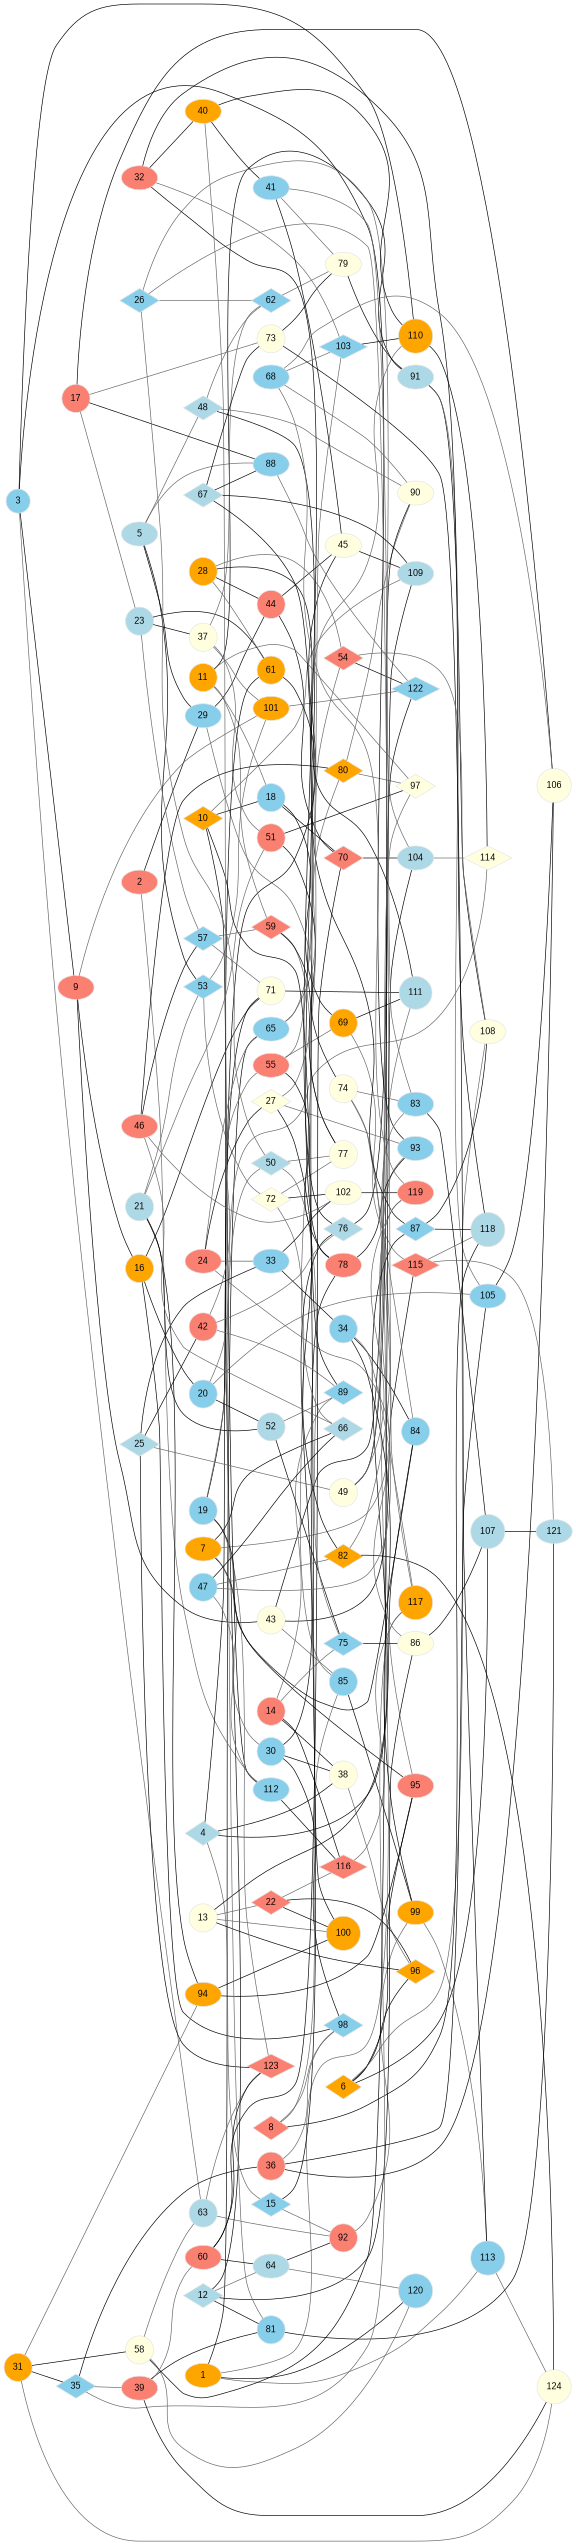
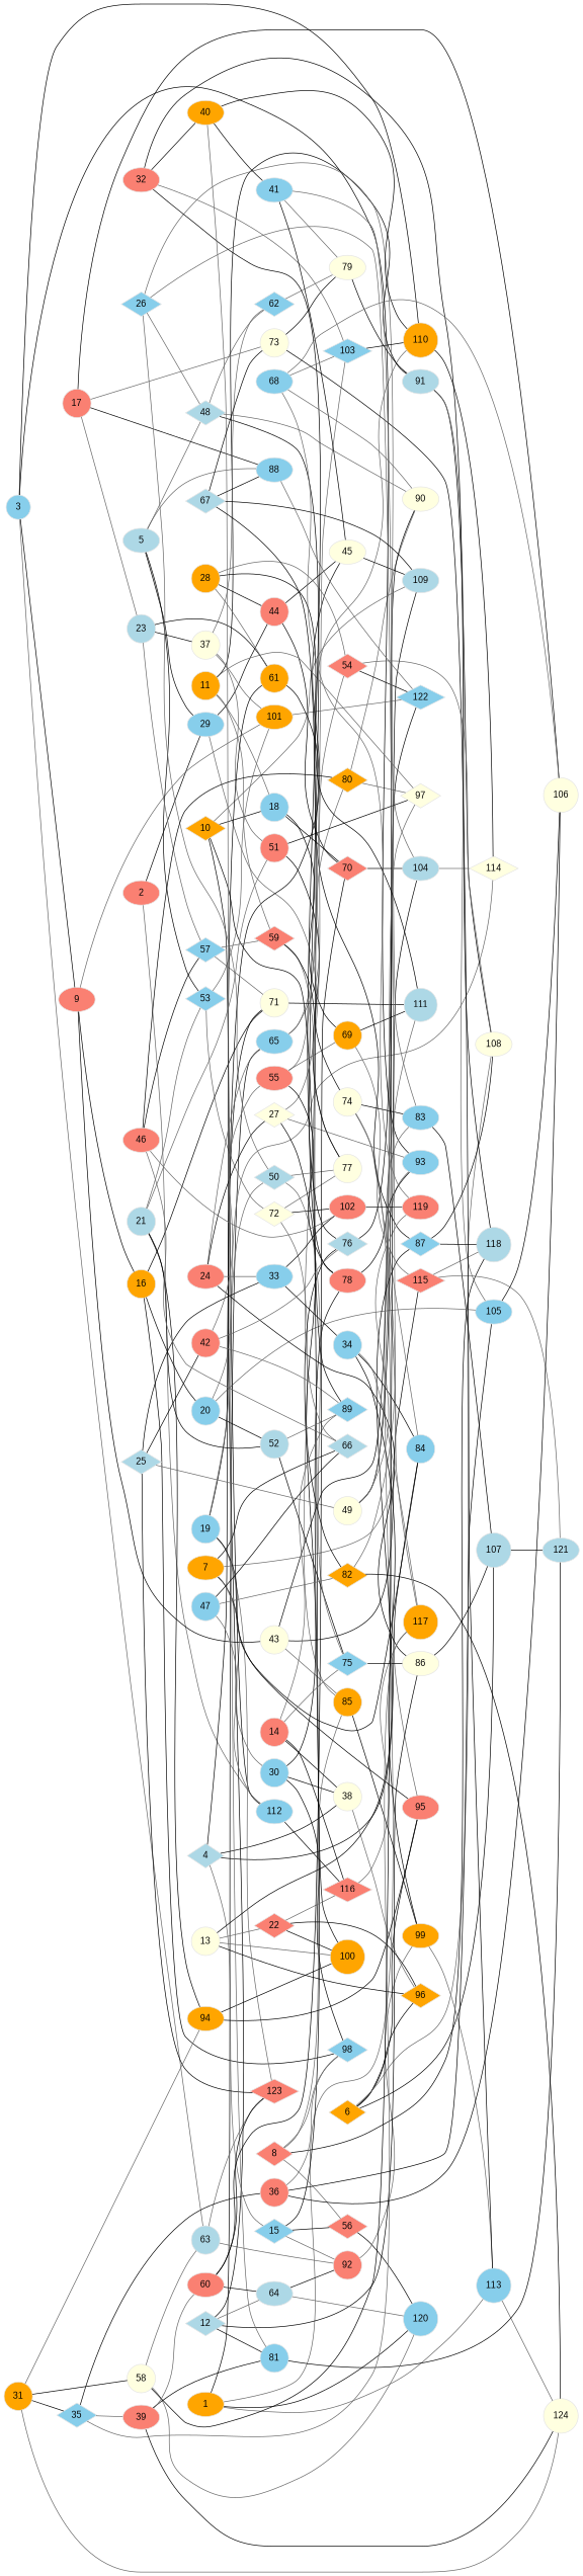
  graph {
    fontname="Liberation Sans"
    rankdir=LR
    node [color=gray90 fillcolor=skyblue fontname="Liberation Sans" shape=circle style=filled]
    edge [color=black fontname="Liberation Sans"]
    1 [fillcolor=orange shape=ellipse]
    65 [shape=ellipse]
    93 [shape=ellipse]
    113
    120
    110 [fillcolor=orange]
    80 [fillcolor=orange shape=diamond]
    124 [fillcolor=lightyellow]
    2 [fillcolor=salmon shape=ellipse]
    29 [shape=ellipse]
    112 [shape=ellipse]
    44 [fillcolor=salmon]
    77 [fillcolor=lightyellow]
+   56 [fillcolor=salmon shape=diamond]
    116 [fillcolor=salmon shape=diamond]
    121 [fillcolor=lightblue shape=ellipse]
    3
    9 [fillcolor=salmon shape=ellipse]
    63 [fillcolor=lightblue]
    16 [fillcolor=orange]
    43 [fillcolor=lightyellow]
    101 [fillcolor=orange shape=ellipse]
    92 [fillcolor=salmon]
    123 [fillcolor=salmon shape=diamond]
    114 [fillcolor=lightyellow shape=diamond]
    4 [fillcolor=lightblue shape=diamond]
    15 [shape=diamond]
    38 [fillcolor=lightyellow]
    45 [fillcolor=lightyellow shape=ellipse]
    84
    78 [fillcolor=salmon shape=ellipse]
    96 [fillcolor=orange shape=diamond]
    109 [fillcolor=lightblue shape=ellipse]
    5 [fillcolor=lightblue shape=ellipse]
    48 [fillcolor=lightblue shape=diamond]
    53 [shape=diamond]
    88 [shape=ellipse]
    62 [shape=diamond]
    90 [fillcolor=lightyellow shape=ellipse]
    72 [fillcolor=lightyellow shape=diamond]
    122 [shape=diamond]
    6 [fillcolor=orange shape=diamond]
    95 [fillcolor=salmon shape=ellipse]
    107 [fillcolor=lightblue]
    108 [fillcolor=lightyellow shape=ellipse]
    7 [fillcolor=orange shape=ellipse]
    30
    66 [fillcolor=lightblue shape=diamond]
    83 [shape=ellipse]
    98 [shape=diamond]
    76 [fillcolor=lightblue shape=diamond]
    8 [fillcolor=salmon shape=diamond]
-   85
+   85 [fillcolor=orange]
    118 [fillcolor=lightblue]
    99 [fillcolor=orange shape=ellipse]
    71 [fillcolor=lightyellow]
    20
    115 [fillcolor=salmon shape=diamond]
    10 [fillcolor=orange shape=diamond]
    18
    100 [fillcolor=orange]
    69 [fillcolor=orange]
    70 [fillcolor=salmon shape=diamond]
    11 [fillcolor=orange]
    59 [fillcolor=salmon shape=diamond]
    91 [fillcolor=lightblue shape=ellipse]
    97 [fillcolor=lightyellow shape=diamond]
    74 [fillcolor=lightyellow]
    105 [shape=ellipse]
    12 [fillcolor=lightblue shape=diamond]
    64 [fillcolor=lightblue shape=ellipse]
    81
    86 [fillcolor=lightyellow shape=ellipse]
    111 [fillcolor=lightblue]
    13 [fillcolor=lightyellow]
    22 [fillcolor=salmon shape=diamond]
    87 [shape=diamond]
    14 [fillcolor=salmon]
    75 [shape=diamond]
    89 [shape=diamond]
    117 [fillcolor=orange]
    52 [fillcolor=lightblue]
    17 [fillcolor=salmon]
    23 [fillcolor=lightblue]
    73 [fillcolor=lightyellow]
    106 [fillcolor=lightyellow]
    61 [fillcolor=orange]
    37 [fillcolor=lightyellow]
    57 [shape=diamond]
    79 [fillcolor=lightyellow shape=ellipse]
    104 [fillcolor=lightblue shape=ellipse]
    19
    50 [fillcolor=lightblue shape=diamond]
    21 [fillcolor=lightblue]
    51 [fillcolor=salmon]
    94 [fillcolor=orange shape=ellipse]
    24 [fillcolor=salmon shape=ellipse]
    27 [fillcolor=lightyellow shape=diamond]
    33 [shape=ellipse]
    54 [fillcolor=salmon shape=diamond]
    82 [fillcolor=orange shape=diamond]
    34
-   102 [fillcolor=lightyellow shape=ellipse]
+   102 [fillcolor=salmon shape=ellipse]
    25 [fillcolor=lightblue shape=diamond]
    42 [fillcolor=salmon]
    49 [fillcolor=lightyellow]
    55 [fillcolor=salmon shape=ellipse]
    119 [fillcolor=salmon shape=ellipse]
    26 [shape=diamond]
    28 [fillcolor=orange]
    31 [fillcolor=orange]
    35 [shape=diamond]
    58 [fillcolor=lightyellow]
    36 [fillcolor=salmon]
    39 [fillcolor=salmon shape=ellipse]
    32 [fillcolor=salmon shape=ellipse]
    40 [fillcolor=orange shape=ellipse]
    103 [shape=diamond]
    41 [shape=ellipse]
    60 [fillcolor=salmon shape=ellipse]
    46 [fillcolor=salmon shape=ellipse]
    47
    67 [fillcolor=lightblue shape=diamond]
    68 [shape=ellipse]
    1 -- 65
    1 -- 93 [color=gray40]
    1 -- 113 [color=gray40]
    1 -- 120
    65 -- 110 [color=gray40]
    65 -- 80 [color=gray40]
    113 -- 124 [color=gray40]
    110 -- 114
    80 -- 90 [color=gray40]
    80 -- 97 [color=gray40]
    2 -- 29
    2 -- 112 [color=gray40]
    29 -- 44
    29 -- 77 [color=gray40]
    112 -- 116
    44 -- 45
    44 -- 70
+   56 -- 120
    116 -- 117 [color=gray40]
    3 -- 93
    3 -- 110
    3 -- 9
    3 -- 63 [color=gray40]
    9 -- 16
    9 -- 43
    9 -- 101 [color=gray40]
    63 -- 92 [color=gray40]
    63 -- 123 [color=gray40]
    16 -- 98
    16 -- 71
    16 -- 20
    43 -- 109
    43 -- 85 [color=gray40]
    43 -- 115
    101 -- 122 [color=gray40]
    92 -- 99 [color=gray40]
    4 -- 15 [color=gray40]
    4 -- 38
    4 -- 45
    4 -- 84
+   15 -- 56
    15 -- 92 [color=gray40]
    15 -- 78
    38 -- 96 [color=gray40]
    45 -- 109
    78 -- 93
    5 -- 29
    5 -- 48 [color=gray40]
    5 -- 53
    5 -- 88 [color=gray40]
    48 -- 78
    48 -- 62 [color=gray40]
    48 -- 90 [color=gray40]
    53 -- 101 [color=gray40]
    53 -- 72 [color=gray40]
    88 -- 122 [color=gray40]
    62 -- 79 [color=gray40]
    72 -- 77 [color=gray40]
    72 -- 85 [color=gray40]
    72 -- 102
    6 -- 96
    6 -- 95
    6 -- 107
    6 -- 108 [color=gray40]
    107 -- 121
    7 -- 84
    7 -- 30 [color=gray40]
    7 -- 66
    7 -- 83 [color=gray40]
    30 -- 38
    30 -- 98
    30 -- 76
    83 -- 107
    76 -- 90
+   8 -- 56 [color=gray40]
    8 -- 98 [color=gray40]
    8 -- 85 [color=gray40]
    8 -- 118
    85 -- 99
    99 -- 113 [color=gray40]
    71 -- 111
    20 -- 114 [color=gray40]
    20 -- 105 [color=gray40]
    20 -- 52
    115 -- 121 [color=gray40]
    115 -- 118 [color=gray40]
    10 -- 112
    10 -- 109 [color=gray40]
    10 -- 18
    10 -- 100
    18 -- 69
    18 -- 70
    69 -- 115 [color=gray40]
    69 -- 111
    70 -- 104
    11 -- 18 [color=gray40]
    11 -- 59 [color=gray40]
    11 -- 91
    11 -- 97 [color=gray40]
    59 -- 66 [color=gray40]
    59 -- 74
    91 -- 108
    91 -- 105 [color=gray40]
    74 -- 84 [color=gray40]
    74 -- 95 [color=gray40]
-   74 -- 83 [color=gray40]
+   74 -- 83
    105 -- 106
    12 -- 71
    12 -- 64 [color=gray40]
    12 -- 81
    12 -- 86
    64 -- 120 [color=gray40]
    64 -- 92
    81 -- 121
    86 -- 107
    13 -- 96
    13 -- 100 [color=gray40]
    13 -- 22 [color=gray40]
    13 -- 87
    22 -- 116 [color=gray40]
    22 -- 96
    22 -- 100
    87 -- 108
    87 -- 118
    14 -- 116
    14 -- 38
    14 -- 75 [color=gray40]
    14 -- 89 [color=gray40]
    75 -- 86
    52 -- 75
    52 -- 89 [color=gray40]
    17 -- 88
    17 -- 23 [color=gray40]
    17 -- 73 [color=gray40]
    17 -- 106
    23 -- 61
    23 -- 37
    23 -- 57 [color=gray40]
    73 -- 113
    73 -- 79
    61 -- 87
    37 -- 101 [color=gray40]
    37 -- 62 [color=gray40]
    37 -- 51 [color=gray40]
    57 -- 71 [color=gray40]
    57 -- 59 [color=gray40]
    79 -- 91
    104 -- 114 [color=gray40]
    19 -- 123 [color=gray40]
    19 -- 95
    19 -- 61
    19 -- 50 [color=gray40]
    50 -- 77 [color=gray40]
    50 -- 75 [color=gray40]
    21 -- 53 [color=gray40]
    21 -- 52
    21 -- 51 [color=gray40]
    21 -- 94
    51 -- 77
    51 -- 97
    94 -- 95
    94 -- 100
    24 -- 65 [color=gray40]
-   24 -- 86 [color=gray40]
+   24 -- 86
    24 -- 27
    24 -- 33 [color=gray40]
    27 -- 93 [color=gray40]
    27 -- 54 [color=gray40]
    27 -- 82
    33 -- 34
    33 -- 102
    54 -- 122
    54 -- 108 [color=gray40]
    82 -- 124
    82 -- 111 [color=gray40]
    34 -- 84
    34 -- 99
    34 -- 117 [color=gray40]
    102 -- 119
    25 -- 123
    25 -- 33
    25 -- 42
    25 -- 49 [color=gray40]
    42 -- 76 [color=gray40]
    42 -- 89 [color=gray40]
    42 -- 55 [color=gray40]
    49 -- 122
    49 -- 97 [color=gray40]
    49 -- 119 [color=gray40]
    55 -- 78
    55 -- 69 [color=gray40]
    55 -- 103 [color=gray40]
-   26 -- 62 [color=gray40]
+   26 -- 48 [color=gray40]
    26 -- 117 [color=gray40]
    26 -- 104 [color=gray40]
    26 -- 50 [color=gray40]
    28 -- 44
    28 -- 111
    28 -- 61 [color=gray40]
    28 -- 54 [color=gray40]
    31 -- 124 [color=gray40]
    31 -- 94 [color=gray40]
    31 -- 35
    31 -- 58
    35 -- 117 [color=gray40]
    35 -- 36
    35 -- 39 [color=gray40]
    58 -- 120 [color=gray40]
    58 -- 63 [color=gray40]
    58 -- 104
    36 -- 98 [color=gray40]
    36 -- 105
    36 -- 106
    39 -- 124
    39 -- 81
    39 -- 60 [color=gray40]
    32 -- 76
    32 -- 118
    32 -- 40
    32 -- 103 [color=gray40]
    40 -- 110
    40 -- 81 [color=gray40]
    40 -- 41
    103 -- 110
    41 -- 45
    41 -- 83 [color=gray40]
    41 -- 79 [color=gray40]
    60 -- 123
    60 -- 70
    60 -- 64
    46 -- 80
    46 -- 66 [color=gray40]
    46 -- 57
    46 -- 102 [color=gray40]
    47 -- 112 [color=gray40]
    47 -- 66
    47 -- 82 [color=gray40]
-   47 -- 119 [color=gray40]
    67 -- 109
    67 -- 88
    67 -- 89
    67 -- 73
    68 -- 90 [color=gray40]
    68 -- 106 [color=gray40]
    68 -- 119 [color=gray40]
    68 -- 103 [color=gray40]
  }
